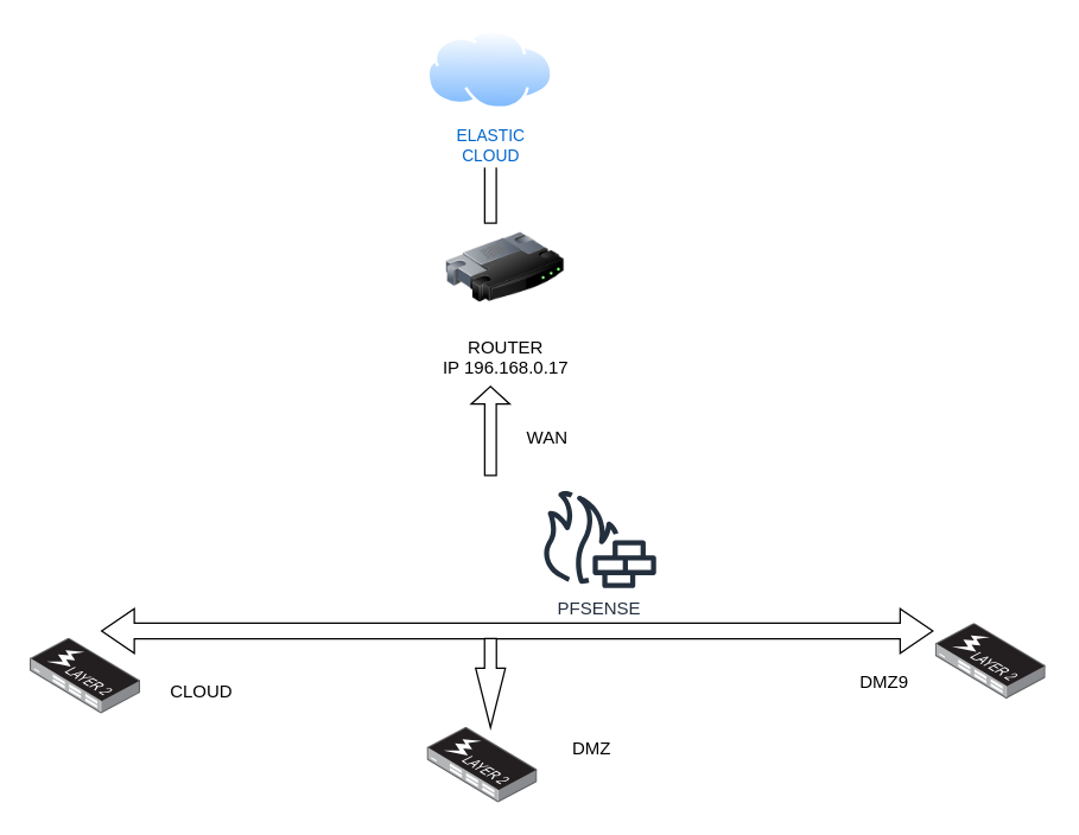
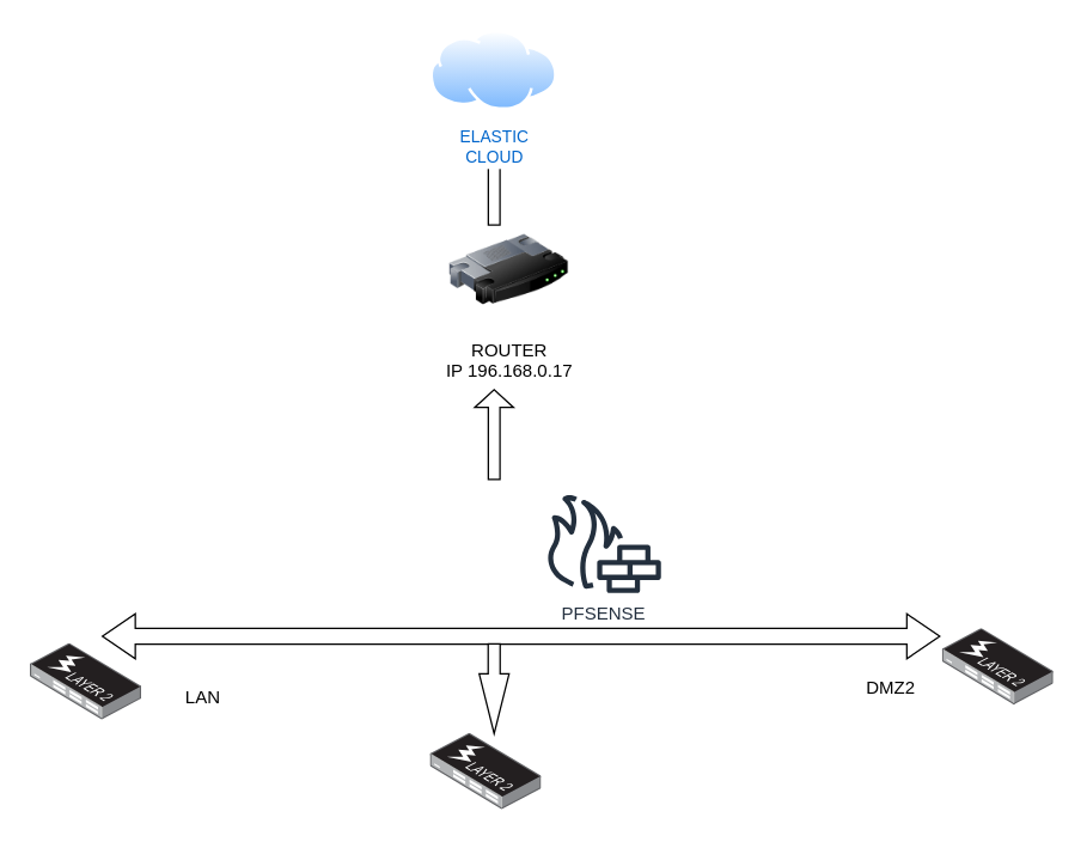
  <mxCell id="0" />
  <mxCell id="1" parent="0" />
  <mxCell id="2" value="" style="shape=singleArrow;direction=north;whiteSpace=wrap;html=1;" vertex="1" parent="1"><mxGeometry x="317" y="90" width="26" height="60" as="geometry" /></mxCell>
  <mxCell id="3" value="&lt;font style=&quot;color: rgb(0, 102, 204); font-size: 11px;&quot;&gt;ELASTIC&lt;/font&gt;&lt;div&gt;&lt;font style=&quot;color: rgb(0, 102, 204); font-size: 11px;&quot;&gt;CLOUD&lt;/font&gt;&lt;/div&gt;" style="image;aspect=fixed;perimeter=ellipsePerimeter;html=1;align=center;shadow=0;dashed=0;spacingTop=3;image=img/lib/active_directory/internet_cloud.svg;" vertex="1" parent="1"><mxGeometry x="287.5" y="20" width="85" height="53.55" as="geometry" /></mxCell>
  <mxCell id="4" value="ROUTER&lt;div&gt;IP 196.168.0.17&lt;/div&gt;" style="image;html=1;image=img/lib/clip_art/networking/Router_128x128.png" vertex="1" parent="1"><mxGeometry x="300" y="140" width="80" height="80" as="geometry" /></mxCell>
  <mxCell id="5" value="&amp;nbsp; &amp;nbsp; &amp;nbsp; &amp;nbsp; &amp;nbsp; &amp;nbsp; &amp;nbsp; &amp;nbsp;&amp;nbsp;" style="shape=singleArrow;direction=north;whiteSpace=wrap;html=1;" vertex="1" parent="1"><mxGeometry x="317" y="260" width="26" height="60" as="geometry" /></mxCell>
- <mxCell id="6" value="WAN" style="text;html=1;align=center;verticalAlign=middle;resizable=0;points=[];autosize=1;strokeColor=none;fillColor=none;" vertex="1" parent="1"><mxGeometry x="343" y="280" width="50" height="30" as="geometry" /></mxCell>
  <mxCell id="7" value="PFSENSE" style="sketch=0;outlineConnect=0;fontColor=#232F3E;gradientColor=none;fillColor=#232F3D;strokeColor=none;dashed=0;verticalLabelPosition=bottom;verticalAlign=top;align=center;html=1;fontSize=12;fontStyle=0;aspect=fixed;pointerEvents=1;shape=mxgraph.aws4.generic_firewall;" vertex="1" parent="1"><mxGeometry x="364" y="330" width="78" height="66" as="geometry" /></mxCell>
  <mxCell id="8" value="" style="html=1;shadow=0;dashed=0;align=center;verticalAlign=middle;shape=mxgraph.arrows2.twoWayArrow;dy=0.65;dx=22;" vertex="1" parent="1"><mxGeometry x="68" y="410" width="560" height="30" as="geometry" /></mxCell>
  <mxCell id="9" value="" style="image;points=[];aspect=fixed;html=1;align=center;shadow=0;dashed=0;image=img/lib/allied_telesis/switch/Switch_24_port_L2_POE.svg;" vertex="1" parent="1"><mxGeometry x="20" y="430" width="74.4" height="51" as="geometry" /></mxCell>
  <mxCell id="10" value="" style="image;points=[];aspect=fixed;html=1;align=center;shadow=0;dashed=0;image=img/lib/allied_telesis/switch/Switch_24_port_L2_POE.svg;" vertex="1" parent="1"><mxGeometry x="630" y="420" width="74.4" height="51" as="geometry" /></mxCell>
  <mxCell id="11" value="" style="image;points=[];aspect=fixed;html=1;align=center;shadow=0;dashed=0;image=img/lib/allied_telesis/switch/Switch_24_port_L2_POE.svg;" vertex="1" parent="1"><mxGeometry x="287.5" y="490" width="74.4" height="51" as="geometry" /></mxCell>
  <mxCell id="12" value="" style="html=1;shadow=0;dashed=0;align=center;verticalAlign=middle;shape=mxgraph.arrows2.arrow;dy=0.6;dx=40;direction=south;notch=0;" vertex="1" parent="1"><mxGeometry x="320" y="430" width="20" height="60" as="geometry" /></mxCell>
- <mxCell id="13" value="CLOUD" style="text;html=1;align=center;verticalAlign=middle;resizable=0;points=[];autosize=1;strokeColor=none;fillColor=none;" vertex="1" parent="1"><mxGeometry x="110" y="451" width="50" height="30" as="geometry" /></mxCell>
- <mxCell id="14" value="DMZ9" style="text;html=1;align=center;verticalAlign=middle;resizable=0;points=[];autosize=1;strokeColor=none;fillColor=none;" vertex="1" parent="1"><mxGeometry x="565" y="445" width="60" height="30" as="geometry" /></mxCell>
- <mxCell id="15" value="DMZ" style="text;html=1;align=center;verticalAlign=middle;resizable=0;points=[];autosize=1;strokeColor=none;fillColor=none;" vertex="1" parent="1"><mxGeometry x="372.5" y="490" width="50" height="30" as="geometry" /></mxCell>
+ <mxCell id="13" value="LAN" style="text;html=1;align=center;verticalAlign=middle;resizable=0;points=[];autosize=1;strokeColor=none;fillColor=none;" vertex="1" parent="1"><mxGeometry x="110" y="451" width="50" height="30" as="geometry" /></mxCell>
+ <mxCell id="14" value="DMZ2" style="text;html=1;align=center;verticalAlign=middle;resizable=0;points=[];autosize=1;strokeColor=none;fillColor=none;" vertex="1" parent="1"><mxGeometry x="565" y="445" width="60" height="30" as="geometry" /></mxCell>
